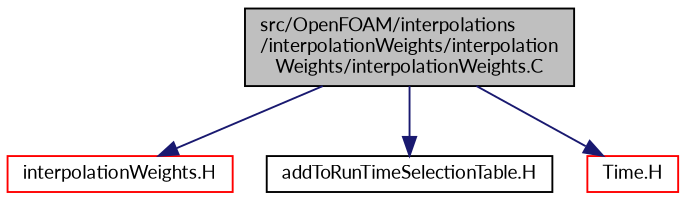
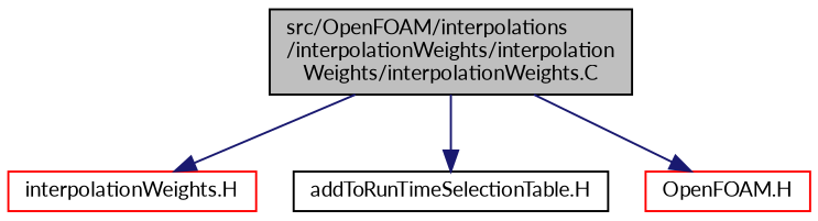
  digraph {
    fontname=Lato
    node [color=black fontname=Lato fontsize=10 shape=record]
    edge [color=midnightblue fontname=Lato fontsize=10 labelfontname=Helvetica labelfontsize=10 style=solid]
    n1 [fillcolor=grey75 fontcolor=black height=0.2 label="src/OpenFOAM/interpolations\l/interpolationWeights/interpolation\lWeights/interpolationWeights.C" style=filled width=0.4]
    n2 [color=red height=0.2 label="interpolationWeights.H" width=0.4]
    n3 [height=0.2 label="addToRunTimeSelectionTable.H" width=0.4]
-   n4 [color=red height=0.2 label="Time.H" width=0.4]
+   n4 [color=red height=0.2 label="OpenFOAM.H" width=0.4]
    n1 -> n2
    n1 -> n3
    n1 -> n4
  }
